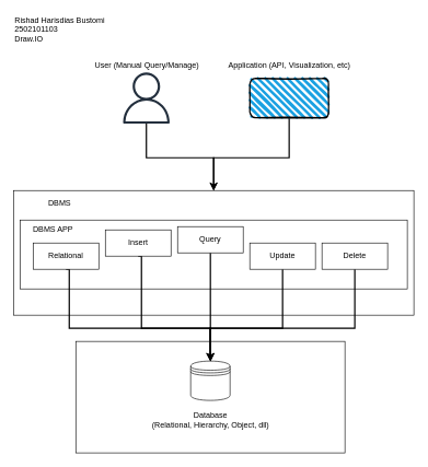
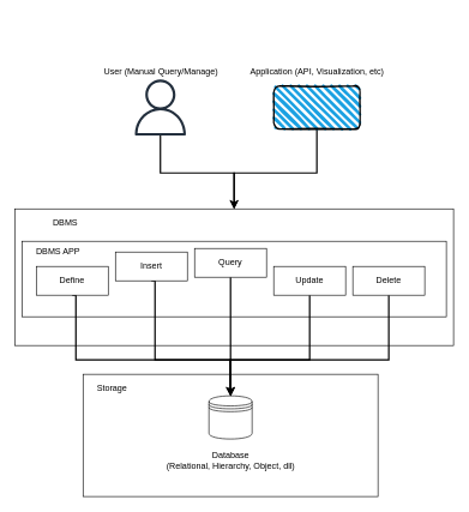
  <mxCell id="0" />
  <mxCell id="1" parent="0" />
  <mxCell id="2" value="" style="rounded=0;whiteSpace=wrap;html=1;" vertex="1" parent="1"><mxGeometry x="20" y="290" width="610" height="190" as="geometry" /></mxCell>
  <mxCell id="3" value="" style="rounded=0;whiteSpace=wrap;html=1;" vertex="1" parent="1"><mxGeometry x="30" y="335" width="590" height="105" as="geometry" /></mxCell>
  <mxCell id="4" value="" style="rounded=0;whiteSpace=wrap;html=1;" vertex="1" parent="1"><mxGeometry x="115" y="520" width="410" height="170" as="geometry" /></mxCell>
  <mxCell id="5" value="" style="shape=datastore;whiteSpace=wrap;html=1;" vertex="1" parent="1"><mxGeometry x="290" y="550" width="60" height="60" as="geometry" /></mxCell>
  <mxCell id="6" value="Database&lt;br&gt;(Relational, Hierarchy, Object, dll)" style="text;html=1;align=center;verticalAlign=middle;resizable=0;points=[];autosize=1;strokeColor=none;fillColor=none;" vertex="1" parent="1"><mxGeometry x="225" y="625" width="190" height="30" as="geometry" /></mxCell>
+ <mxCell id="7" value="Storage" style="text;html=1;align=center;verticalAlign=middle;resizable=0;points=[];autosize=1;strokeColor=none;fillColor=none;" vertex="1" parent="1"><mxGeometry x="125" y="530" width="60" height="20" as="geometry" /></mxCell>
  <mxCell id="8" value="DBMS" style="text;html=1;align=center;verticalAlign=middle;resizable=0;points=[];autosize=1;strokeColor=none;fillColor=none;" vertex="1" parent="1"><mxGeometry x="65" y="300" width="50" height="20" as="geometry" /></mxCell>
  <mxCell id="9" style="edgeStyle=orthogonalEdgeStyle;rounded=0;orthogonalLoop=1;jettySize=auto;html=1;exitX=0.5;exitY=1;exitDx=0;exitDy=0;entryX=0.5;entryY=0;entryDx=0;entryDy=0;strokeWidth=2;" edge="1" parent="1" source="10" target="5"><mxGeometry relative="1" as="geometry"><Array as="points"><mxPoint x="105" y="500" /><mxPoint x="320" y="500" /></Array></mxGeometry></mxCell>
- <mxCell id="10" value="Relational" style="rounded=0;whiteSpace=wrap;html=1;" vertex="1" parent="1"><mxGeometry x="50" y="370" width="100" height="40" as="geometry" /></mxCell>
+ <mxCell id="10" value="Define" style="rounded=0;whiteSpace=wrap;html=1;" vertex="1" parent="1"><mxGeometry x="50" y="370" width="100" height="40" as="geometry" /></mxCell>
  <mxCell id="11" style="edgeStyle=orthogonalEdgeStyle;rounded=0;orthogonalLoop=1;jettySize=auto;html=1;exitX=0.5;exitY=1;exitDx=0;exitDy=0;entryX=0.5;entryY=0;entryDx=0;entryDy=0;strokeWidth=2;" edge="1" parent="1" source="12" target="5"><mxGeometry relative="1" as="geometry"><Array as="points"><mxPoint x="215" y="500" /><mxPoint x="320" y="500" /></Array></mxGeometry></mxCell>
  <mxCell id="12" value="Insert" style="rounded=0;whiteSpace=wrap;html=1;" vertex="1" parent="1"><mxGeometry x="160" y="350" width="100" height="40" as="geometry" /></mxCell>
  <mxCell id="13" style="edgeStyle=orthogonalEdgeStyle;rounded=0;orthogonalLoop=1;jettySize=auto;html=1;exitX=0.5;exitY=1;exitDx=0;exitDy=0;entryX=0.5;entryY=0;entryDx=0;entryDy=0;strokeWidth=2;" edge="1" parent="1" source="14" target="5"><mxGeometry relative="1" as="geometry" /></mxCell>
  <mxCell id="14" value="Query" style="rounded=0;whiteSpace=wrap;html=1;" vertex="1" parent="1"><mxGeometry x="270" y="345" width="100" height="40" as="geometry" /></mxCell>
  <mxCell id="15" style="edgeStyle=orthogonalEdgeStyle;rounded=0;orthogonalLoop=1;jettySize=auto;html=1;exitX=0.5;exitY=1;exitDx=0;exitDy=0;entryX=0.5;entryY=0;entryDx=0;entryDy=0;strokeWidth=2;" edge="1" parent="1" source="16" target="5"><mxGeometry relative="1" as="geometry"><Array as="points"><mxPoint x="430" y="500" /><mxPoint x="320" y="500" /></Array></mxGeometry></mxCell>
  <mxCell id="16" value="Update" style="rounded=0;whiteSpace=wrap;html=1;" vertex="1" parent="1"><mxGeometry x="380" y="370" width="100" height="40" as="geometry" /></mxCell>
  <mxCell id="17" style="edgeStyle=orthogonalEdgeStyle;rounded=0;orthogonalLoop=1;jettySize=auto;html=1;exitX=0.5;exitY=1;exitDx=0;exitDy=0;entryX=0.5;entryY=0;entryDx=0;entryDy=0;strokeWidth=2;" edge="1" parent="1" source="18" target="5"><mxGeometry relative="1" as="geometry"><Array as="points"><mxPoint x="540" y="500" /><mxPoint x="320" y="500" /></Array></mxGeometry></mxCell>
  <mxCell id="18" value="Delete" style="rounded=0;whiteSpace=wrap;html=1;" vertex="1" parent="1"><mxGeometry x="490" y="370" width="100" height="40" as="geometry" /></mxCell>
  <mxCell id="19" value="DBMS APP" style="text;html=1;align=center;verticalAlign=middle;resizable=0;points=[];autosize=1;strokeColor=none;fillColor=none;" vertex="1" parent="1"><mxGeometry x="40" y="340" width="80" height="20" as="geometry" /></mxCell>
  <mxCell id="20" style="edgeStyle=orthogonalEdgeStyle;rounded=0;orthogonalLoop=1;jettySize=auto;html=1;entryX=0.5;entryY=0;entryDx=0;entryDy=0;strokeWidth=2;" edge="1" parent="1" source="21" target="2"><mxGeometry relative="1" as="geometry"><Array as="points"><mxPoint x="223" y="240" /><mxPoint x="325" y="240" /></Array></mxGeometry></mxCell>
  <mxCell id="21" value="" style="sketch=0;outlineConnect=0;fontColor=#232F3E;gradientColor=none;fillColor=#232F3D;strokeColor=none;dashed=0;verticalLabelPosition=bottom;verticalAlign=top;align=center;html=1;fontSize=12;fontStyle=0;aspect=fixed;pointerEvents=1;shape=mxgraph.aws4.user;" vertex="1" parent="1"><mxGeometry x="183.5" y="110" width="78" height="78" as="geometry" /></mxCell>
  <mxCell id="22" value="User (Manual Query/Manage)" style="text;html=1;align=center;verticalAlign=middle;resizable=0;points=[];autosize=1;strokeColor=none;fillColor=none;" vertex="1" parent="1"><mxGeometry x="137.5" y="90" width="170" height="20" as="geometry" /></mxCell>
  <mxCell id="23" style="edgeStyle=orthogonalEdgeStyle;rounded=0;orthogonalLoop=1;jettySize=auto;html=1;entryX=0.5;entryY=0;entryDx=0;entryDy=0;strokeWidth=2;" edge="1" parent="1" source="24" target="2"><mxGeometry relative="1" as="geometry"><Array as="points"><mxPoint x="440" y="240" /><mxPoint x="325" y="240" /></Array></mxGeometry></mxCell>
  <mxCell id="24" value="" style="rounded=1;whiteSpace=wrap;html=1;strokeWidth=2;fillWeight=4;hachureGap=8;hachureAngle=45;fillColor=#1ba1e2;sketch=1;" vertex="1" parent="1"><mxGeometry x="380" y="119" width="120" height="60" as="geometry" /></mxCell>
  <mxCell id="25" value="Application (API, Visualization, etc)" style="text;html=1;align=center;verticalAlign=middle;resizable=0;points=[];autosize=1;strokeColor=none;fillColor=none;" vertex="1" parent="1"><mxGeometry x="340" y="90" width="200" height="20" as="geometry" /></mxCell>
- <mxCell id="26" value="Rishad Harisdias Bustomi&lt;br&gt;2502101103&lt;br&gt;Draw.IO" style="text;html=1;align=left;verticalAlign=middle;resizable=0;points=[];autosize=1;strokeColor=none;fillColor=none;" vertex="1" parent="1"><mxGeometry x="20" y="20" width="150" height="50" as="geometry" /></mxCell>
